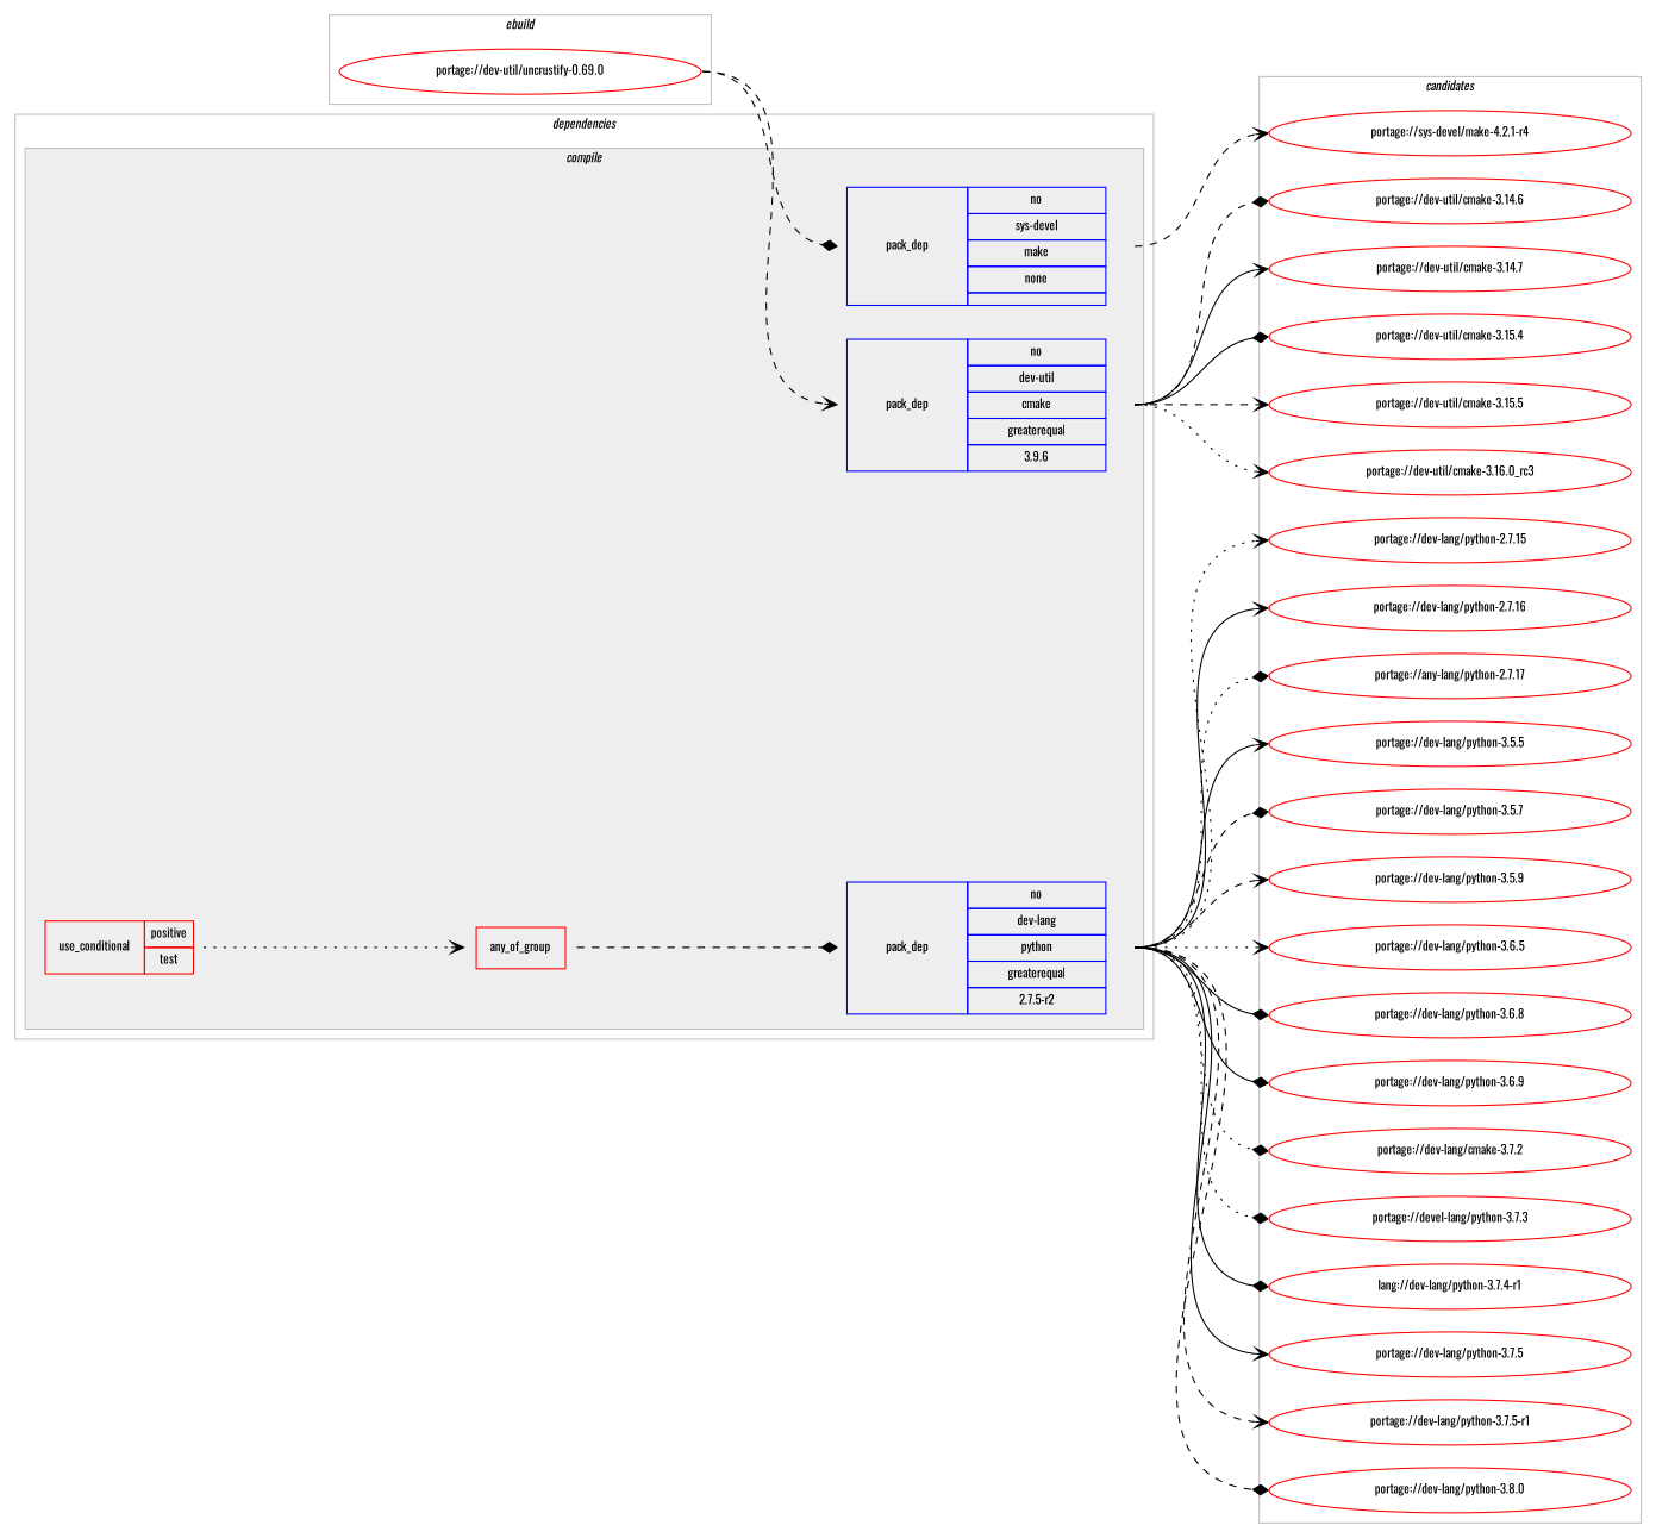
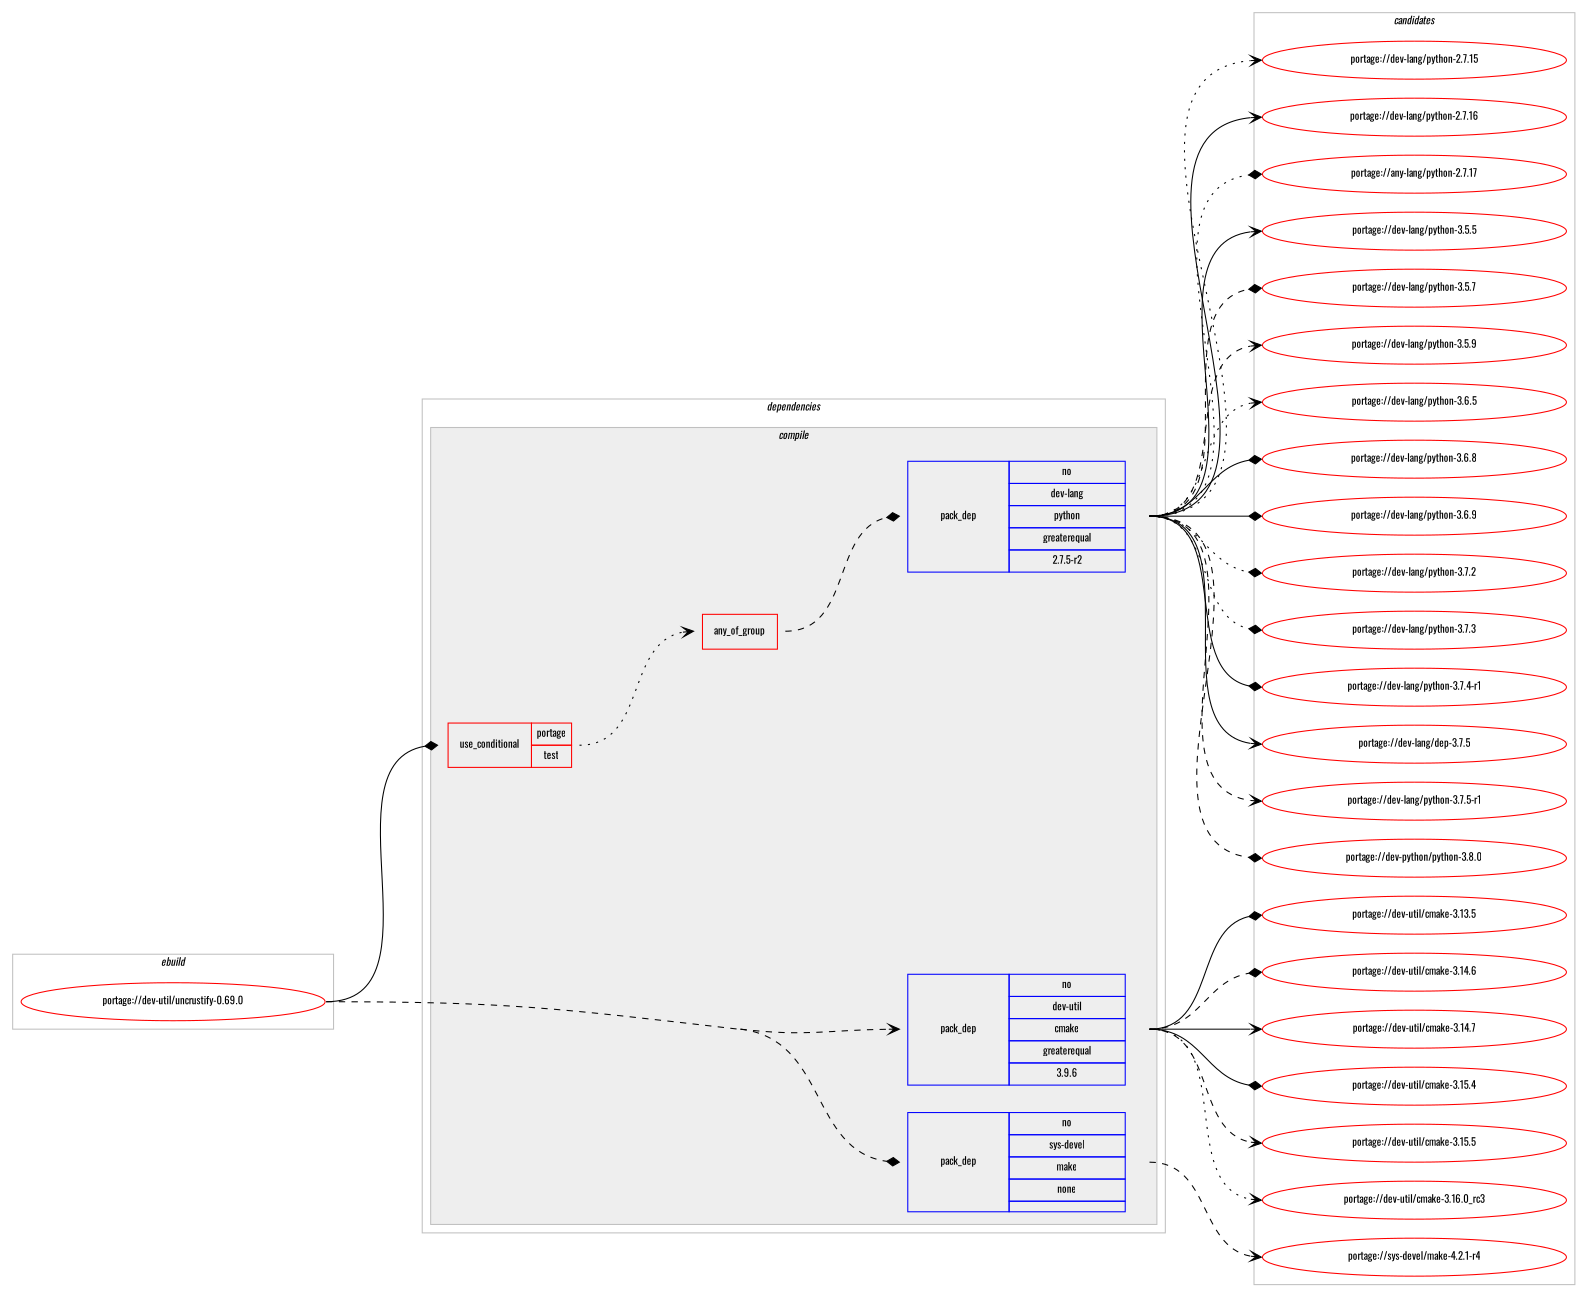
  digraph {
    compound=true
    concentrate=true
    fontname=Oswald
    fontsize=10
    newrank=true
    rankdir=LR
    ranksep=1.5
    node [color=red fontname=Oswald fontsize=10]
    edge [arrowhead=diamond fontname=Oswald headport=w style=solid tailport=e weight=100]
    n1 [label="portage://dev-util/uncrustify-0.69.0" width=4]
    n2 [color=blue label=<<TABLE BORDER="0" CELLBORDER="1" CELLSPACING="0" CELLPADDING="4" WIDTH="220"><TR><TD ROWSPAN="6" CELLPADDING="30">pack_dep</TD></TR><TR><TD WIDTH="110">no</TD></TR><TR><TD>dev-lang</TD></TR><TR><TD>python</TD></TR><TR><TD>greaterequal</TD></TR><TR><TD>2.7.5-r2</TD></TR></TABLE>> shape=none]
    n3 [label=<<TABLE BORDER="0" CELLBORDER="1" CELLSPACING="0" CELLPADDING="4"><TR><TD CELLPADDING="10">any_of_group</TD></TR></TABLE>> shape=none]
-   n4 [label=<<TABLE BORDER="0" CELLBORDER="1" CELLSPACING="0" CELLPADDING="4"><TR><TD ROWSPAN="3" CELLPADDING="10">use_conditional</TD></TR><TR><TD>positive</TD></TR><TR><TD>test</TD></TR></TABLE>> shape=none]
+   n4 [label=<<TABLE BORDER="0" CELLBORDER="1" CELLSPACING="0" CELLPADDING="4"><TR><TD ROWSPAN="3" CELLPADDING="10">use_conditional</TD></TR><TR><TD>portage</TD></TR><TR><TD>test</TD></TR></TABLE>> shape=none]
    n5 [color=blue label=<<TABLE BORDER="0" CELLBORDER="1" CELLSPACING="0" CELLPADDING="4" WIDTH="220"><TR><TD ROWSPAN="6" CELLPADDING="30">pack_dep</TD></TR><TR><TD WIDTH="110">no</TD></TR><TR><TD>dev-util</TD></TR><TR><TD>cmake</TD></TR><TR><TD>greaterequal</TD></TR><TR><TD>3.9.6</TD></TR></TABLE>> shape=none]
    n6 [color=blue label=<<TABLE BORDER="0" CELLBORDER="1" CELLSPACING="0" CELLPADDING="4" WIDTH="220"><TR><TD ROWSPAN="6" CELLPADDING="30">pack_dep</TD></TR><TR><TD WIDTH="110">no</TD></TR><TR><TD>sys-devel</TD></TR><TR><TD>make</TD></TR><TR><TD>none</TD></TR><TR><TD></TD></TR></TABLE>> shape=none]
    n7 [label="portage://dev-lang/python-2.7.15" width=4]
    n8 [label="portage://dev-lang/python-2.7.16" width=4]
    n9 [label="portage://any-lang/python-2.7.17" width=4]
    n10 [label="portage://dev-lang/python-3.5.5" width=4]
    n11 [label="portage://dev-lang/python-3.5.7" width=4]
    n12 [label="portage://dev-lang/python-3.5.9" width=4]
    n13 [label="portage://dev-lang/python-3.6.5" width=4]
    n14 [label="portage://dev-lang/python-3.6.8" width=4]
    n15 [label="portage://dev-lang/python-3.6.9" width=4]
-   n16 [label="portage://dev-lang/cmake-3.7.2" width=4]
-   n17 [label="portage://devel-lang/python-3.7.3" width=4]
-   n18 [label="lang://dev-lang/python-3.7.4-r1" width=4]
-   n19 [label="portage://dev-lang/python-3.7.5" width=4]
+   n16 [label="portage://dev-lang/python-3.7.2" width=4]
+   n17 [label="portage://dev-lang/python-3.7.3" width=4]
+   n18 [label="portage://dev-lang/python-3.7.4-r1" width=4]
+   n19 [label="portage://dev-lang/dep-3.7.5" width=4]
    n20 [label="portage://dev-lang/python-3.7.5-r1" width=4]
-   n21 [label="portage://dev-lang/python-3.8.0" width=4]
+   n21 [label="portage://dev-python/python-3.8.0" width=4]
+   n22 [label="portage://dev-util/cmake-3.13.5" width=4]
    n23 [label="portage://dev-util/cmake-3.14.6" width=4]
    n24 [label="portage://dev-util/cmake-3.14.7" width=4]
    n25 [label="portage://dev-util/cmake-3.15.4" width=4]
    n26 [label="portage://dev-util/cmake-3.15.5" width=4]
    n27 [label="portage://dev-util/cmake-3.16.0_rc3" width=4]
    n28 [label="portage://sys-devel/make-4.2.1-r4" width=4]
    subgraph cluster_1 {
      color=gray
      label=<<i>ebuild</i>>
      rank=same
      n1
    }
    subgraph cluster_2 {
      color=gray
      label=<<i>dependencies</i>>
      subgraph cluster_3 {
        color=gray
        fillcolor="#eeeeee"
        label=<<i>compile</i>>
        style=filled
        subgraph sub_4 {
          color=gray
          fillcolor="#eeeeee"
          label=<<i>compile</i>>
          style=filled
          n4
          subgraph sub_5 {
            color=gray
            fillcolor="#eeeeee"
            label=<<i>compile</i>>
            style=filled
            n3
            subgraph sub_6 {
              color=gray
              fillcolor="#eeeeee"
              label=<<i>compile</i>>
              style=filled
              n2
            }
          }
        }
        subgraph sub_7 {
          color=gray
          fillcolor="#eeeeee"
          label=<<i>compile</i>>
          style=filled
          n5
        }
        subgraph sub_8 {
          color=gray
          fillcolor="#eeeeee"
          label=<<i>compile</i>>
          style=filled
          n6
        }
      }
      subgraph cluster_9 {
        color=gray
        fillcolor="#eeeeee"
        label=<<i>compile and run</i>>
        style=filled
      }
      subgraph cluster_10 {
        color=gray
        fillcolor="#eeeeee"
        label=<<i>run</i>>
        style=filled
      }
    }
    subgraph cluster_11 {
      color=gray
      label=<<i>candidates</i>>
      rank=same
      subgraph sub_12 {
        color=black
        label=<<i>candidates</i>>
        nodesep=1
        rank=same
        n7
        n8
        n9
        n10
        n11
        n12
        n13
        n14
        n15
        n16
        n17
        n18
        n19
        n20
        n21
      }
      subgraph sub_13 {
        color=black
        label=<<i>candidates</i>>
        nodesep=1
        rank=same
+       n22
        n23
        n24
        n25
        n26
        n27
      }
      subgraph sub_14 {
        color=black
        label=<<i>candidates</i>>
        nodesep=1
        rank=same
        n28
      }
    }
+   n1 -> n4 [weight=20]
    n1 -> n5 [arrowhead=vee style=dashed weight=20]
    n1 -> n6 [style=dashed weight=20]
    n2 -> n7 [arrowhead=vee style=dotted]
    n2 -> n8 [arrowhead=vee]
    n2 -> n9 [style=dotted]
    n2 -> n10 [arrowhead=vee]
    n2 -> n11 [style=dashed]
    n2 -> n12 [arrowhead=vee style=dashed]
    n2 -> n13 [arrowhead=vee style=dotted]
    n2 -> n14
    n2 -> n15
    n2 -> n16 [style=dotted]
    n2 -> n17 [style=dotted]
    n2 -> n18
    n2 -> n19 [arrowhead=vee]
    n2 -> n20 [arrowhead=vee style=dashed]
    n2 -> n21 [style=dashed]
    n3 -> n2 [style=dashed weight=20]
    n4 -> n3 [arrowhead=vee style=dotted weight=20]
+   n5 -> n22
    n5 -> n23 [style=dashed]
    n5 -> n24 [arrowhead=vee]
    n5 -> n25
    n5 -> n26 [arrowhead=vee style=dashed]
    n5 -> n27 [arrowhead=vee style=dotted]
    n6 -> n28 [arrowhead=vee style=dashed]
  }
